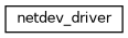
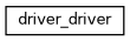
  digraph {
    rankdir=LR
-   n1 [color=black fillcolor=white fontname=Helvetica fontsize=10 height=0.2 label=netdev_driver shape=record style=filled width=0.4]
+   n1 [color=black fillcolor=white fontname=Helvetica fontsize=10 height=0.2 label=driver_driver shape=record style=filled width=0.4]
  }
